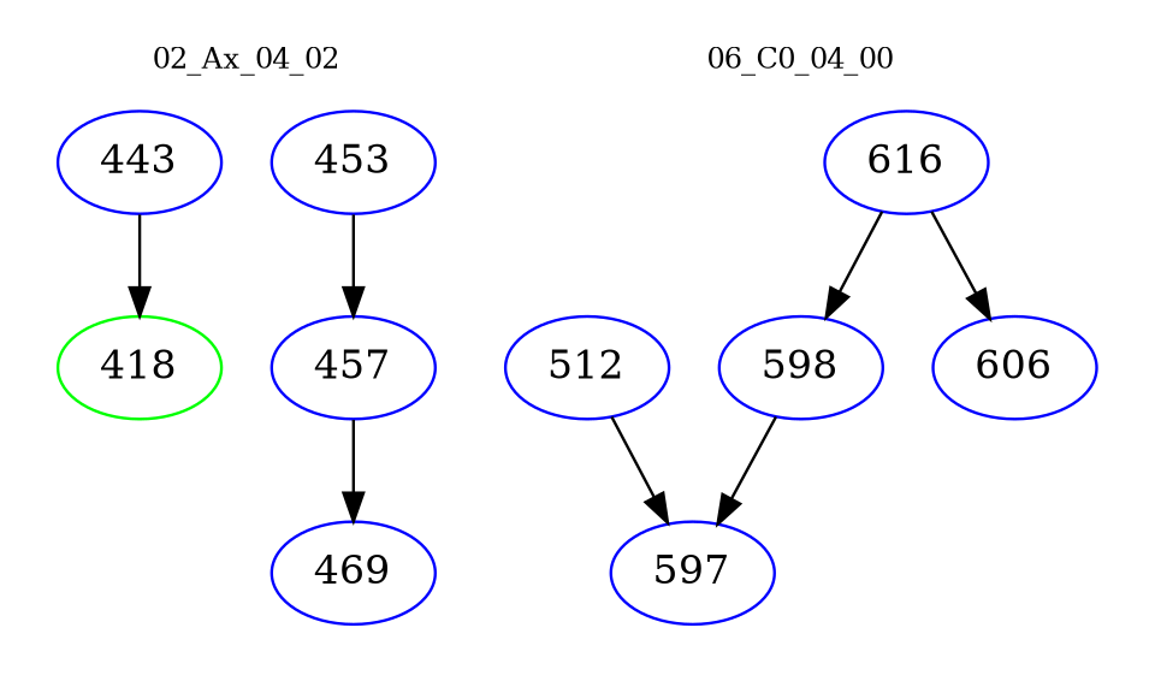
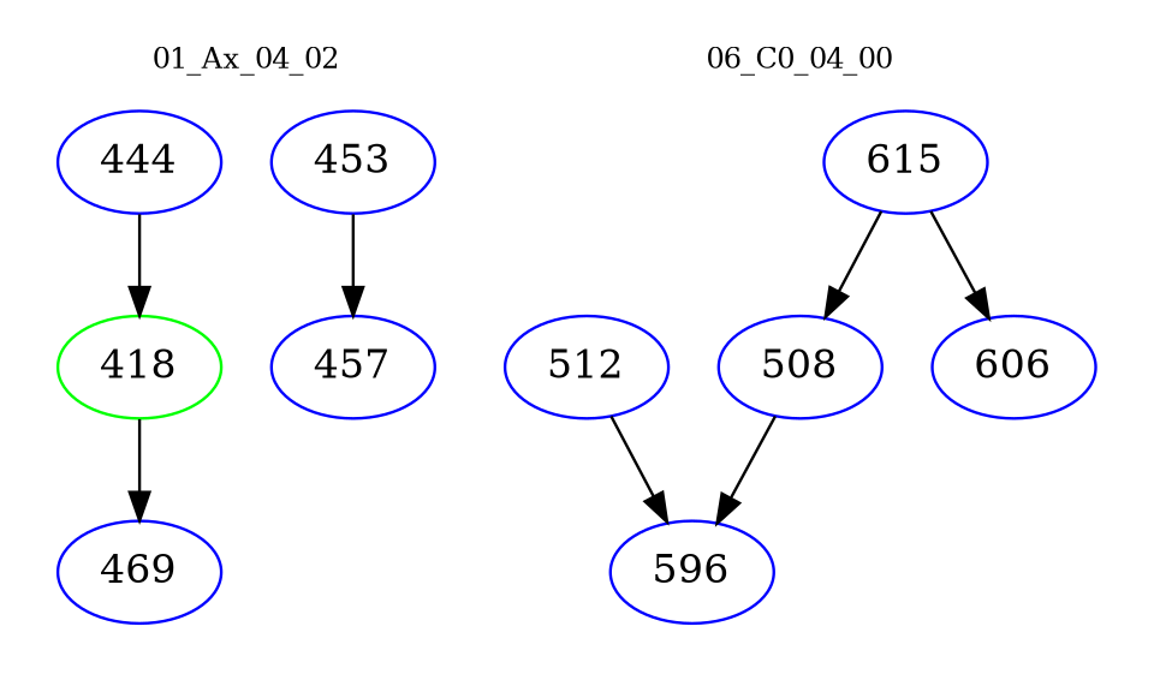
  digraph {
    node [color=blue]
    edge [color=black]
    n1 [label=453]
-   n2 [label=443]
+   n2 [label=444]
    n3 [label=457]
    n4 [color=green label=418]
    n5 [label=469]
-   n6 [label=598]
-   n7 [label=597]
-   n8 [label=616]
+   n6 [label=508]
+   n7 [label=596]
+   n8 [label=615]
    n9 [label=512]
    n10 [label=606]
    subgraph cluster_1 {
      color=white
      fontsize=10
-     label="02_Ax_04_02"
+     label="01_Ax_04_02"
      n1
      n2
      n3
      n4
      n5
    }
    subgraph cluster_2 {
      color=white
      fontsize=10
      label="06_C0_04_00"
      n6
      n7
      n8
      n9
      n10
    }
    n1 -> n3
    n2 -> n4
-   n3 -> n5
+   n4 -> n5
    n6 -> n7
    n8 -> n6
    n8 -> n10
    n9 -> n7
  }
